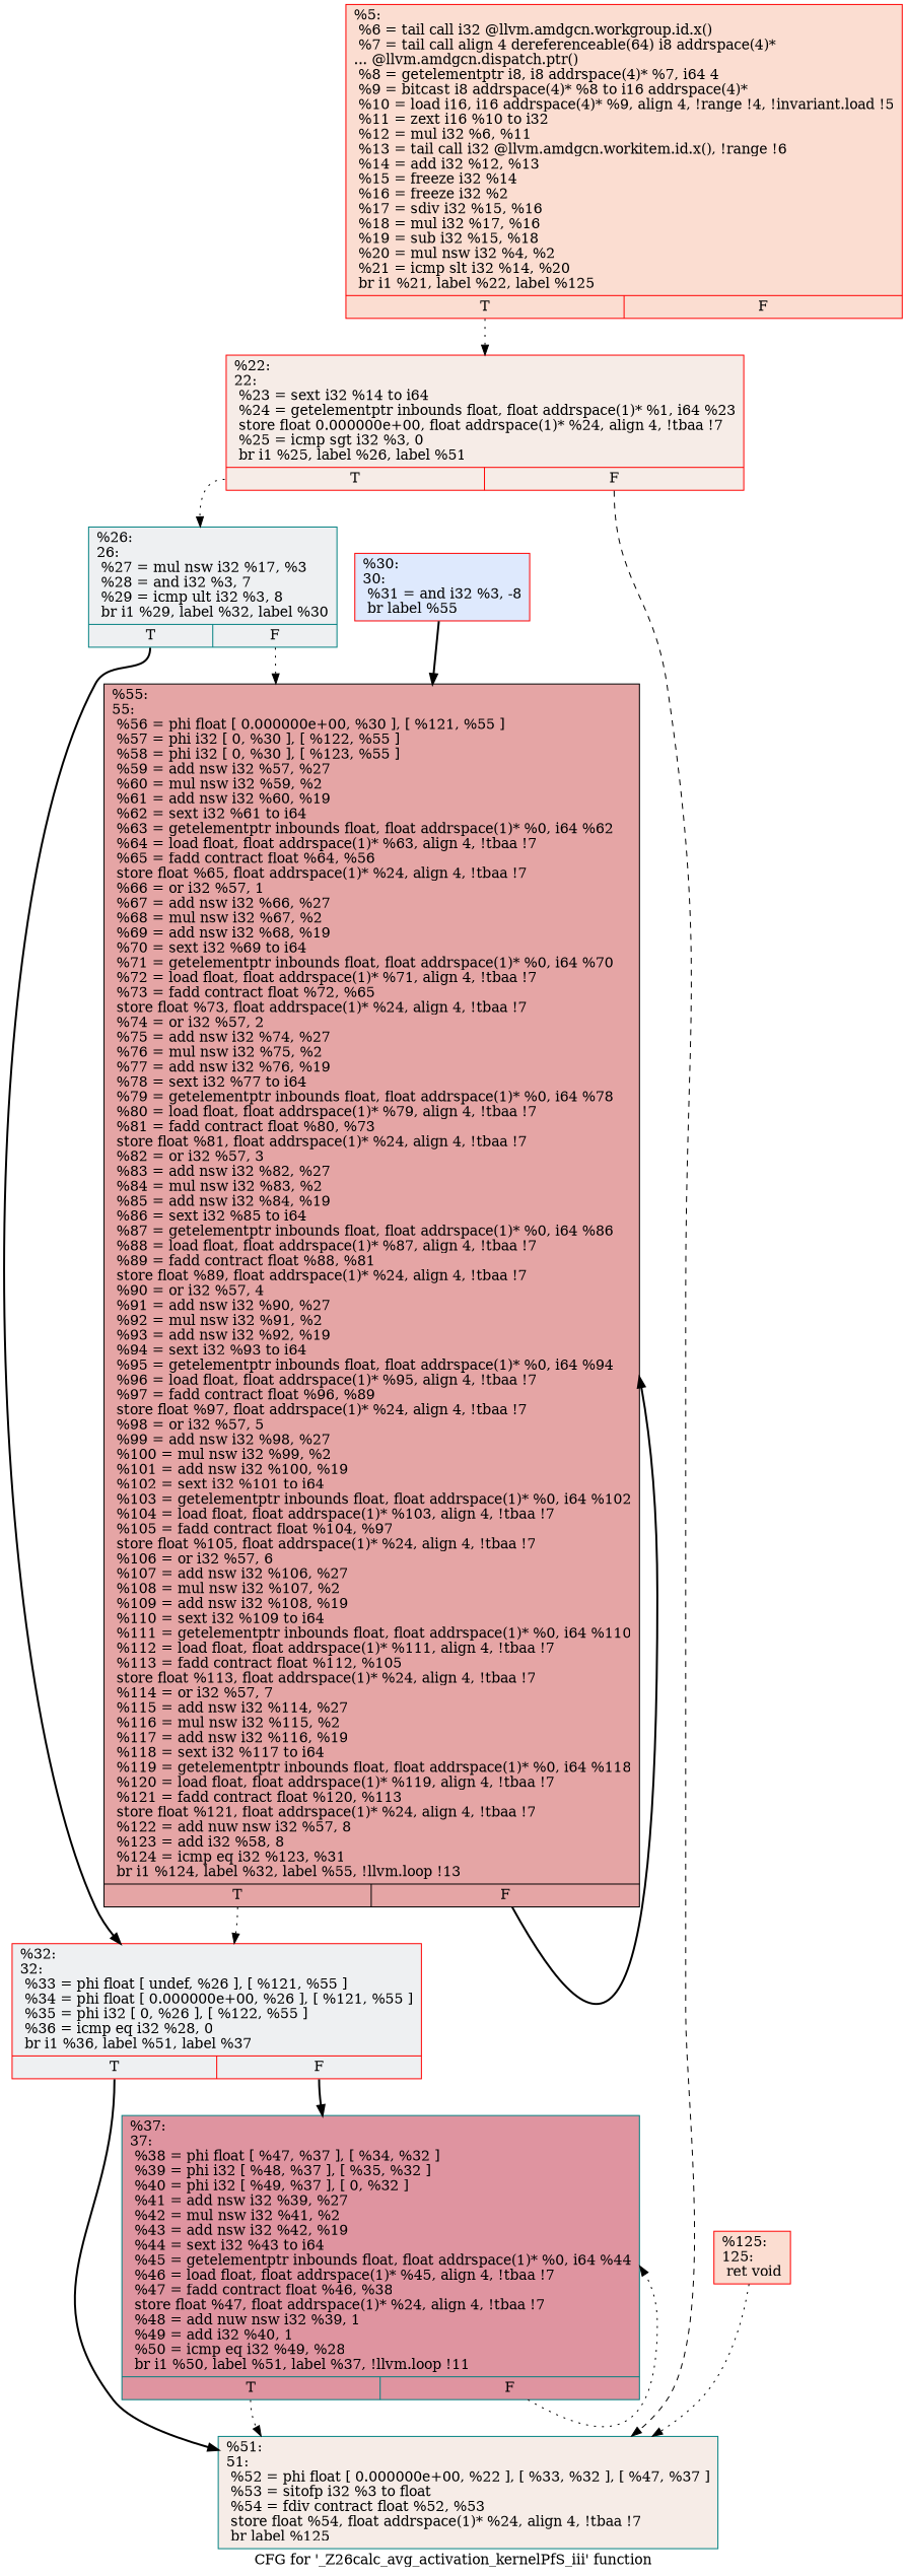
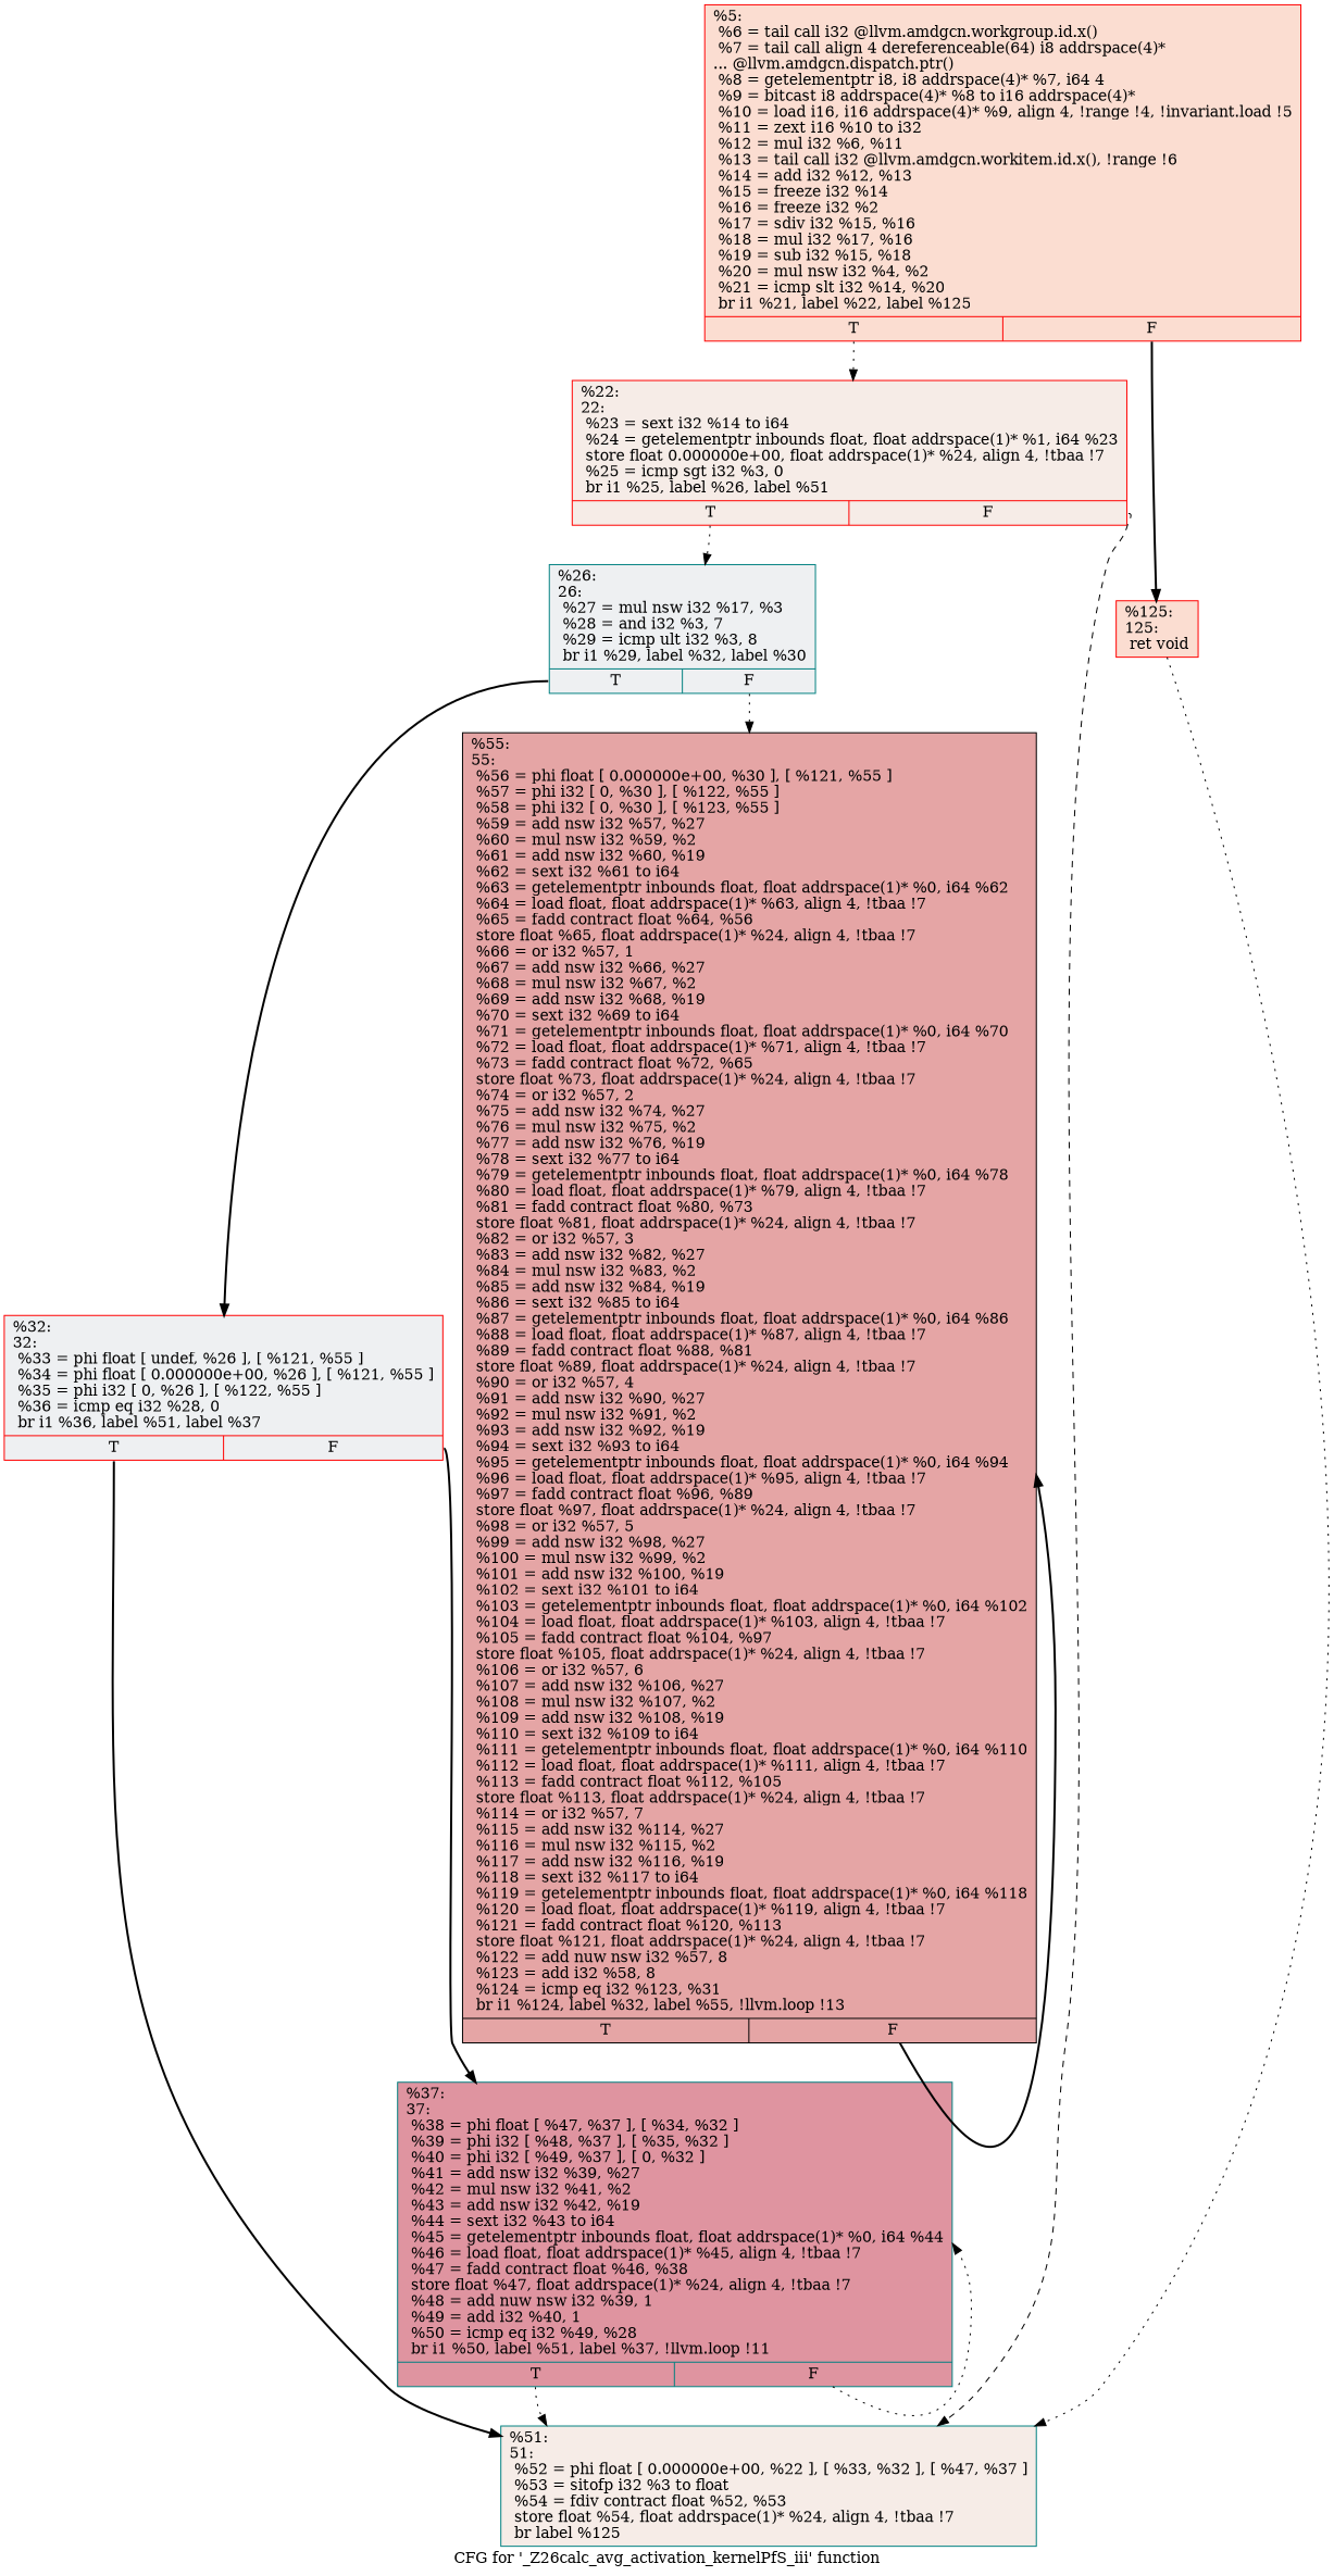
  digraph {
    label="CFG for '_Z26calc_avg_activation_kernelPfS_iii' function"
    node [color=red fillcolor="#f7b39670" shape=record style=filled]
    edge [style=dotted tailport=s0]
    n1 [label="{%5:\l  %6 = tail call i32 @llvm.amdgcn.workgroup.id.x()\l  %7 = tail call align 4 dereferenceable(64) i8 addrspace(4)*\l... @llvm.amdgcn.dispatch.ptr()\l  %8 = getelementptr i8, i8 addrspace(4)* %7, i64 4\l  %9 = bitcast i8 addrspace(4)* %8 to i16 addrspace(4)*\l  %10 = load i16, i16 addrspace(4)* %9, align 4, !range !4, !invariant.load !5\l  %11 = zext i16 %10 to i32\l  %12 = mul i32 %6, %11\l  %13 = tail call i32 @llvm.amdgcn.workitem.id.x(), !range !6\l  %14 = add i32 %12, %13\l  %15 = freeze i32 %14\l  %16 = freeze i32 %2\l  %17 = sdiv i32 %15, %16\l  %18 = mul i32 %17, %16\l  %19 = sub i32 %15, %18\l  %20 = mul nsw i32 %4, %2\l  %21 = icmp slt i32 %14, %20\l  br i1 %21, label %22, label %125\l|{<s0>T|<s1>F}}"]
    n2 [fillcolor="#ead5c970" label="{%22:\l22:                                               \l  %23 = sext i32 %14 to i64\l  %24 = getelementptr inbounds float, float addrspace(1)* %1, i64 %23\l  store float 0.000000e+00, float addrspace(1)* %24, align 4, !tbaa !7\l  %25 = icmp sgt i32 %3, 0\l  br i1 %25, label %26, label %51\l|{<s0>T|<s1>F}}"]
    n3 [label="{%125:\l125:                                              \l  ret void\l}"]
    n4 [color=teal fillcolor="#d9dce170" label="{%26:\l26:                                               \l  %27 = mul nsw i32 %17, %3\l  %28 = and i32 %3, 7\l  %29 = icmp ult i32 %3, 8\l  br i1 %29, label %32, label %30\l|{<s0>T|<s1>F}}"]
    n5 [color=teal fillcolor="#ead5c970" label="{%51:\l51:                                               \l  %52 = phi float [ 0.000000e+00, %22 ], [ %33, %32 ], [ %47, %37 ]\l  %53 = sitofp i32 %3 to float\l  %54 = fdiv contract float %52, %53\l  store float %54, float addrspace(1)* %24, align 4, !tbaa !7\l  br label %125\l}"]
    n6 [fillcolor="#d9dce170" label="{%32:\l32:                                               \l  %33 = phi float [ undef, %26 ], [ %121, %55 ]\l  %34 = phi float [ 0.000000e+00, %26 ], [ %121, %55 ]\l  %35 = phi i32 [ 0, %26 ], [ %122, %55 ]\l  %36 = icmp eq i32 %28, 0\l  br i1 %36, label %51, label %37\l|{<s0>T|<s1>F}}"]
    n7 [color=black fillcolor="#c5333470" label="{%55:\l55:                                               \l  %56 = phi float [ 0.000000e+00, %30 ], [ %121, %55 ]\l  %57 = phi i32 [ 0, %30 ], [ %122, %55 ]\l  %58 = phi i32 [ 0, %30 ], [ %123, %55 ]\l  %59 = add nsw i32 %57, %27\l  %60 = mul nsw i32 %59, %2\l  %61 = add nsw i32 %60, %19\l  %62 = sext i32 %61 to i64\l  %63 = getelementptr inbounds float, float addrspace(1)* %0, i64 %62\l  %64 = load float, float addrspace(1)* %63, align 4, !tbaa !7\l  %65 = fadd contract float %64, %56\l  store float %65, float addrspace(1)* %24, align 4, !tbaa !7\l  %66 = or i32 %57, 1\l  %67 = add nsw i32 %66, %27\l  %68 = mul nsw i32 %67, %2\l  %69 = add nsw i32 %68, %19\l  %70 = sext i32 %69 to i64\l  %71 = getelementptr inbounds float, float addrspace(1)* %0, i64 %70\l  %72 = load float, float addrspace(1)* %71, align 4, !tbaa !7\l  %73 = fadd contract float %72, %65\l  store float %73, float addrspace(1)* %24, align 4, !tbaa !7\l  %74 = or i32 %57, 2\l  %75 = add nsw i32 %74, %27\l  %76 = mul nsw i32 %75, %2\l  %77 = add nsw i32 %76, %19\l  %78 = sext i32 %77 to i64\l  %79 = getelementptr inbounds float, float addrspace(1)* %0, i64 %78\l  %80 = load float, float addrspace(1)* %79, align 4, !tbaa !7\l  %81 = fadd contract float %80, %73\l  store float %81, float addrspace(1)* %24, align 4, !tbaa !7\l  %82 = or i32 %57, 3\l  %83 = add nsw i32 %82, %27\l  %84 = mul nsw i32 %83, %2\l  %85 = add nsw i32 %84, %19\l  %86 = sext i32 %85 to i64\l  %87 = getelementptr inbounds float, float addrspace(1)* %0, i64 %86\l  %88 = load float, float addrspace(1)* %87, align 4, !tbaa !7\l  %89 = fadd contract float %88, %81\l  store float %89, float addrspace(1)* %24, align 4, !tbaa !7\l  %90 = or i32 %57, 4\l  %91 = add nsw i32 %90, %27\l  %92 = mul nsw i32 %91, %2\l  %93 = add nsw i32 %92, %19\l  %94 = sext i32 %93 to i64\l  %95 = getelementptr inbounds float, float addrspace(1)* %0, i64 %94\l  %96 = load float, float addrspace(1)* %95, align 4, !tbaa !7\l  %97 = fadd contract float %96, %89\l  store float %97, float addrspace(1)* %24, align 4, !tbaa !7\l  %98 = or i32 %57, 5\l  %99 = add nsw i32 %98, %27\l  %100 = mul nsw i32 %99, %2\l  %101 = add nsw i32 %100, %19\l  %102 = sext i32 %101 to i64\l  %103 = getelementptr inbounds float, float addrspace(1)* %0, i64 %102\l  %104 = load float, float addrspace(1)* %103, align 4, !tbaa !7\l  %105 = fadd contract float %104, %97\l  store float %105, float addrspace(1)* %24, align 4, !tbaa !7\l  %106 = or i32 %57, 6\l  %107 = add nsw i32 %106, %27\l  %108 = mul nsw i32 %107, %2\l  %109 = add nsw i32 %108, %19\l  %110 = sext i32 %109 to i64\l  %111 = getelementptr inbounds float, float addrspace(1)* %0, i64 %110\l  %112 = load float, float addrspace(1)* %111, align 4, !tbaa !7\l  %113 = fadd contract float %112, %105\l  store float %113, float addrspace(1)* %24, align 4, !tbaa !7\l  %114 = or i32 %57, 7\l  %115 = add nsw i32 %114, %27\l  %116 = mul nsw i32 %115, %2\l  %117 = add nsw i32 %116, %19\l  %118 = sext i32 %117 to i64\l  %119 = getelementptr inbounds float, float addrspace(1)* %0, i64 %118\l  %120 = load float, float addrspace(1)* %119, align 4, !tbaa !7\l  %121 = fadd contract float %120, %113\l  store float %121, float addrspace(1)* %24, align 4, !tbaa !7\l  %122 = add nuw nsw i32 %57, 8\l  %123 = add i32 %58, 8\l  %124 = icmp eq i32 %123, %31\l  br i1 %124, label %32, label %55, !llvm.loop !13\l|{<s0>T|<s1>F}}"]
    n8 [color=teal fillcolor="#b70d2870" label="{%37:\l37:                                               \l  %38 = phi float [ %47, %37 ], [ %34, %32 ]\l  %39 = phi i32 [ %48, %37 ], [ %35, %32 ]\l  %40 = phi i32 [ %49, %37 ], [ 0, %32 ]\l  %41 = add nsw i32 %39, %27\l  %42 = mul nsw i32 %41, %2\l  %43 = add nsw i32 %42, %19\l  %44 = sext i32 %43 to i64\l  %45 = getelementptr inbounds float, float addrspace(1)* %0, i64 %44\l  %46 = load float, float addrspace(1)* %45, align 4, !tbaa !7\l  %47 = fadd contract float %46, %38\l  store float %47, float addrspace(1)* %24, align 4, !tbaa !7\l  %48 = add nuw nsw i32 %39, 1\l  %49 = add i32 %40, 1\l  %50 = icmp eq i32 %49, %28\l  br i1 %50, label %51, label %37, !llvm.loop !11\l|{<s0>T|<s1>F}}"]
-   n9 [fillcolor="#b5cdfa70" label="{%30:\l30:                                               \l  %31 = and i32 %3, -8\l  br label %55\l}"]
    n1 -> n2
+   n1 -> n3 [style=bold tailport=s1]
    n2 -> n4
    n2 -> n5 [style=dashed tailport=s1]
    n3 -> n5
    n4 -> n6 [style=bold]
    n4 -> n7 [tailport=s1]
    n6 -> n5 [style=bold]
    n6 -> n8 [style=bold tailport=s1]
-   n7 -> n6
    n7 -> n7 [style=bold tailport=s1]
    n8 -> n5
    n8 -> n8 [tailport=s1]
-   n9 -> n7 [style=bold]
  }
